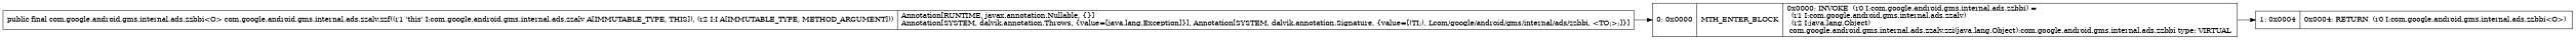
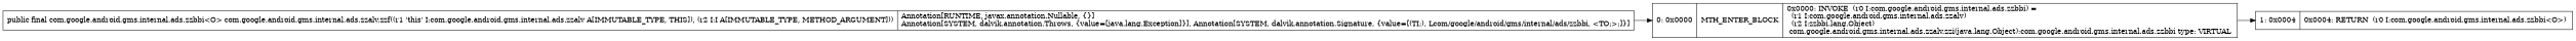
  digraph {
    rankdir=LR
    node [shape=record]
-   n1 [label="{0\:\ 0x0000|MTH_ENTER_BLOCK\l|0x0000: INVOKE  (r0 I:com.google.android.gms.internal.ads.zzbbi) = \l  (r1 I:com.google.android.gms.internal.ads.zzalv)\l  (r2 I:java.lang.Object)\l com.google.android.gms.internal.ads.zzalv.zzi(java.lang.Object):com.google.android.gms.internal.ads.zzbbi type: VIRTUAL \l}"]
+   n1 [label="{0\:\ 0x0000|MTH_ENTER_BLOCK\l|0x0000: INVOKE  (r0 I:com.google.android.gms.internal.ads.zzbbi) = \l  (r1 I:com.google.android.gms.internal.ads.zzalv)\l  (r2 I:zzbbi.lang.Object)\l com.google.android.gms.internal.ads.zzalv.zzi(java.lang.Object):com.google.android.gms.internal.ads.zzbbi type: VIRTUAL \l}"]
    n2 [label="{1\:\ 0x0004|0x0004: RETURN  (r0 I:com.google.android.gms.internal.ads.zzbbi\<O\>) \l}"]
    n3 [label="{public final com.google.android.gms.internal.ads.zzbbi\<O\> com.google.android.gms.internal.ads.zzalv.zzf((r1 'this' I:com.google.android.gms.internal.ads.zzalv A[IMMUTABLE_TYPE, THIS]), (r2 I:I A[IMMUTABLE_TYPE, METHOD_ARGUMENT]))  | Annotation[RUNTIME, javax.annotation.Nullable, \{\}]\lAnnotation[SYSTEM, dalvik.annotation.Throws, \{value=[java.lang.Exception]\}], Annotation[SYSTEM, dalvik.annotation.Signature, \{value=[(TI;), Lcom\/google\/android\/gms\/internal\/ads\/zzbbi, \<TO;\>;]\}]\l}"]
    n1 -> n2
    n3 -> n1
  }
